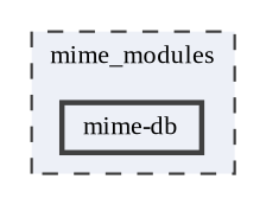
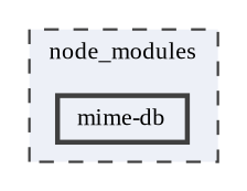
  digraph {
    compound=true
    fontname="Liberation Serif"
    n1 [color=grey25 fillcolor="#edf0f7" fontname="Liberation Serif" fontsize=10 height=0.2 label="mime-db" shape=box style="filled,bold" width=0.4]
    subgraph cluster_1 {
      bgcolor="#edf0f7"
      fontsize=10
-     label=mime_modules
+     label=node_modules
      pencolor=grey25
      style="filled,dashed"
      n1
    }
  }
